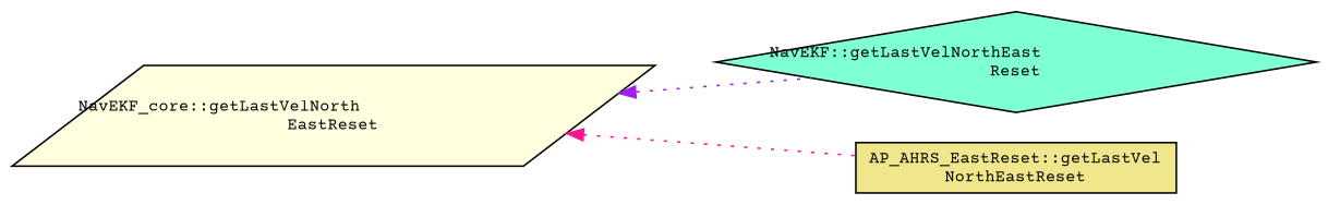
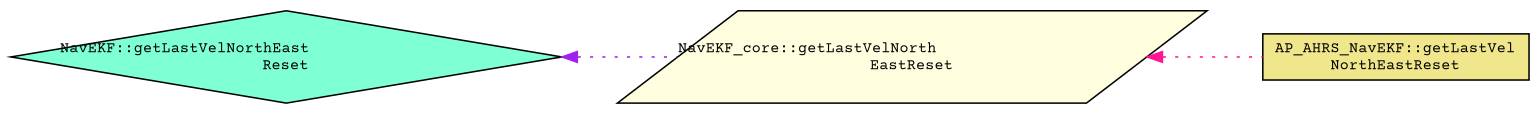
  digraph {
    fontname="Courier Prime"
    rankdir=LR
    node [color=black fontname="Courier Prime" fontsize=10 style=filled]
    edge [dir=back fontname="Courier Prime" fontsize=10 labelfontname=Helvetica labelfontsize=10 style=dotted]
    n1 [fillcolor=lightyellow fontcolor=black height=0.2 label="NavEKF_core::getLastVelNorth\lEastReset" shape=parallelogram width=0.4]
    n2 [fillcolor=aquamarine height=0.2 label="NavEKF::getLastVelNorthEast\lReset" shape=diamond width=0.4]
-   n3 [fillcolor=khaki height=0.2 label="AP_AHRS_EastReset::getLastVel\lNorthEastReset" shape=box width=0.4]
-   n1 -> n2 [color=purple]
+   n3 [fillcolor=khaki height=0.2 label="AP_AHRS_NavEKF::getLastVel\lNorthEastReset" shape=box width=0.4]
+   n2 -> n1 [color=purple]
    n1 -> n3 [color=deeppink]
  }
